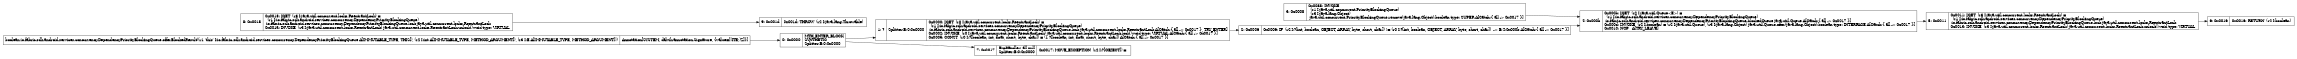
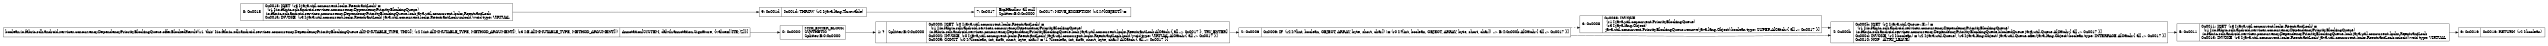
  digraph {
    fontname="DejaVu Serif"
    rankdir=LR
    node [fontname="DejaVu Serif" shape=record]
    edge [fontname="DejaVu Serif"]
    n1 [label="{0\:\ 0x0000|MTH_ENTER_BLOCK\lSYNTHETIC\lSplitter:B:0:0x0000\l}"]
    n2 [label="{1\:\ ?|Splitter:B:0:0x0000\l|0x0000: IGET  (r0 I:java.util.concurrent.locks.ReentrantLock) = \l  (r1 I:io.fabric.sdk.android.services.concurrency.DependencyPriorityBlockingQueue)\l io.fabric.sdk.android.services.concurrency.DependencyPriorityBlockingQueue.lock java.util.concurrent.locks.ReentrantLock A[Catch:\{ all \-\> 0x0017 \}, TRY_ENTER]\l0x0002: INVOKE  (r0 I:java.util.concurrent.locks.ReentrantLock) java.util.concurrent.locks.ReentrantLock.lock():void type: VIRTUAL A[Catch:\{ all \-\> 0x0017 \}]\l0x0005: CONST  (r0 I:?[boolean, int, float, short, byte, char]) = (1 ?[boolean, int, float, short, byte, char]) A[Catch:\{ all \-\> 0x0017 \}]\l}"]
    n3 [label="{7\:\ 0x0017|ExcHandler: all null\lSplitter:B:0:0x0000\l|0x0017: MOVE_EXCEPTION  (r2 I:?[OBJECT]) =  \l}"]
    n4 [label="{2\:\ 0x0006|0x0006: IF  (r2 I:?[int, boolean, OBJECT, ARRAY, byte, short, char]) != (r0 I:?[int, boolean, OBJECT, ARRAY, byte, short, char])  \-\> B:4:0x000b A[Catch:\{ all \-\> 0x0017 \}]\l}"]
    n5 [label="{3\:\ 0x0008|0x0088: INVOKE  \l  (r1 I:java.util.concurrent.PriorityBlockingQueue)\l  (r3 I:java.lang.Object)\l java.util.concurrent.PriorityBlockingQueue.remove(java.lang.Object):boolean type: SUPER A[Catch:\{ all \-\> 0x0017 \}]\l}"]
    n6 [label="{4\:\ 0x000b|0x000b: IGET  (r2 I:java.util.Queue\<E\>) = \l  (r1 I:io.fabric.sdk.android.services.concurrency.DependencyPriorityBlockingQueue)\l io.fabric.sdk.android.services.concurrency.DependencyPriorityBlockingQueue.blockedQueue java.util.Queue A[Catch:\{ all \-\> 0x0017 \}]\l0x000d: INVOKE  (r2 I:boolean) = (r2 I:java.util.Queue), (r3 I:java.lang.Object) java.util.Queue.offer(java.lang.Object):boolean type: INTERFACE A[Catch:\{ all \-\> 0x0017 \}]\l0x0010: NOP   A[TRY_LEAVE]\l}"]
    n7 [label="{5\:\ 0x0011|0x0011: IGET  (r3 I:java.util.concurrent.locks.ReentrantLock) = \l  (r1 I:io.fabric.sdk.android.services.concurrency.DependencyPriorityBlockingQueue)\l io.fabric.sdk.android.services.concurrency.DependencyPriorityBlockingQueue.lock java.util.concurrent.locks.ReentrantLock \l0x0013: INVOKE  (r3 I:java.util.concurrent.locks.ReentrantLock) java.util.concurrent.locks.ReentrantLock.unlock():void type: VIRTUAL \l}"]
    n8 [label="{6\:\ 0x0016|0x0016: RETURN  (r2 I:boolean) \l}"]
    n9 [label="{8\:\ 0x0018|0x0018: IGET  (r3 I:java.util.concurrent.locks.ReentrantLock) = \l  (r1 I:io.fabric.sdk.android.services.concurrency.DependencyPriorityBlockingQueue)\l io.fabric.sdk.android.services.concurrency.DependencyPriorityBlockingQueue.lock java.util.concurrent.locks.ReentrantLock \l0x001a: INVOKE  (r3 I:java.util.concurrent.locks.ReentrantLock) java.util.concurrent.locks.ReentrantLock.unlock():void type: VIRTUAL \l}"]
    n10 [label="{9\:\ 0x001d|0x001d: THROW  (r2 I:java.lang.Throwable) \l}"]
    n11 [label="{boolean io.fabric.sdk.android.services.concurrency.DependencyPriorityBlockingQueue.offerBlockedResult((r1 'this' I:io.fabric.sdk.android.services.concurrency.DependencyPriorityBlockingQueue A[IMMUTABLE_TYPE, THIS]), (r2 I:int A[IMMUTABLE_TYPE, METHOD_ARGUMENT]), (r3 I:E A[IMMUTABLE_TYPE, METHOD_ARGUMENT]))  | Annotation[SYSTEM, dalvik.annotation.Signature, \{value=[(ITE;)Z]\}]\l}"]
    n1 -> n2
-   n1 -> n3
+   n10 -> n3
    n2 -> n4
+   n4 -> n5 [style=dashed]
    n4 -> n6
    n5 -> n6
    n6 -> n7
    n7 -> n8
    n9 -> n10
    n11 -> n1
  }
